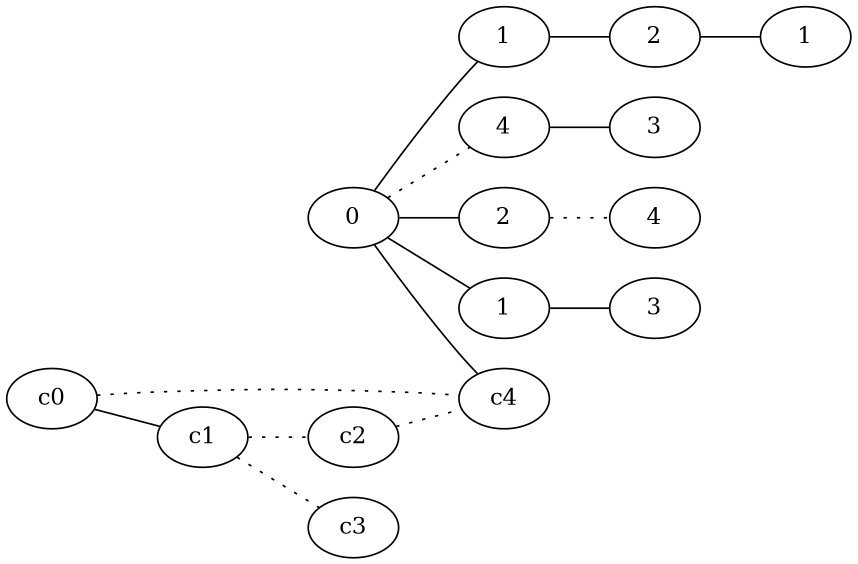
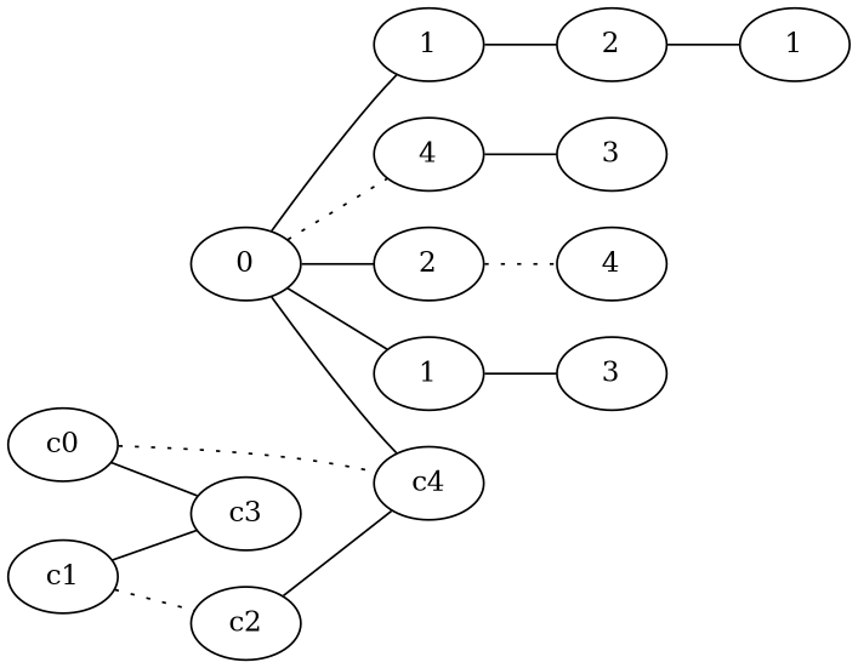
  graph {
    rankdir=LR
    n1 [label=0]
    n2 [label=1]
    n3 [label=4]
    n4 [label=2]
    n5 [label=1]
    c4
    n7 [label=2]
    n8 [label=3]
    n9 [label=4]
    n10 [label=3]
    n11 [label=1]
    c0
    c1
    c2
    c3
    n1 -- n2
    n1 -- n3 [style=dotted]
    n1 -- n4
    n1 -- n5
    n1 -- c4
    n2 -- n7
    n3 -- n8
    n4 -- n9 [style=dotted]
    n5 -- n10
    n7 -- n11
    c0 -- c4 [style=dotted]
-   c0 -- c1
+   c0 -- c3
    c1 -- c2 [style=dotted]
-   c1 -- c3 [style=dotted]
-   c2 -- c4 [style=dotted]
+   c1 -- c3
+   c2 -- c4 [style=solid]
  }
